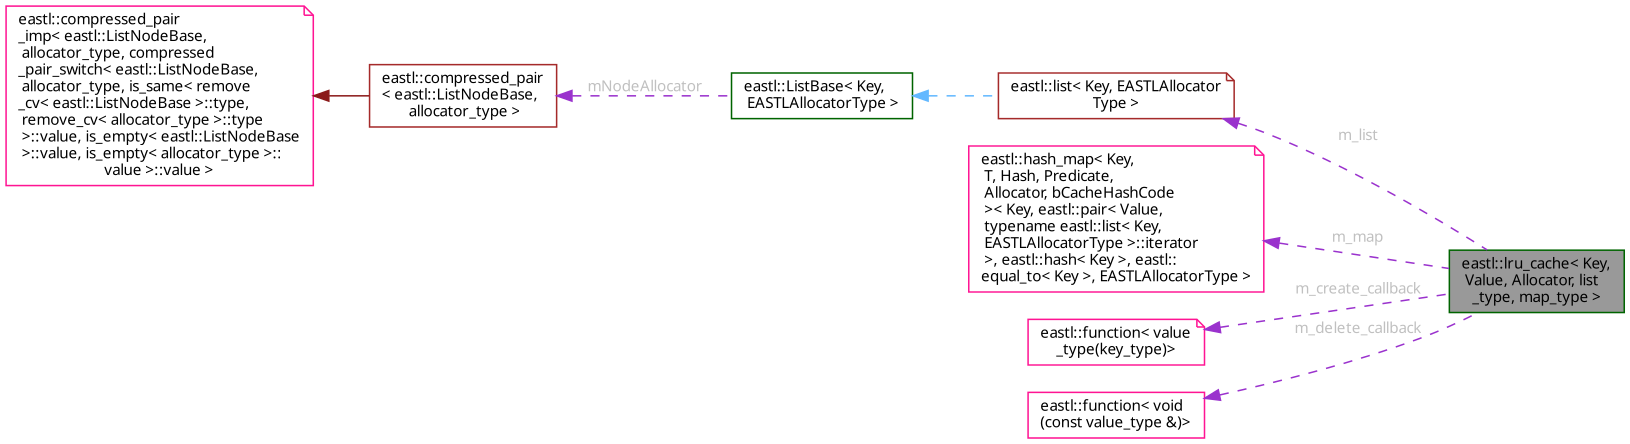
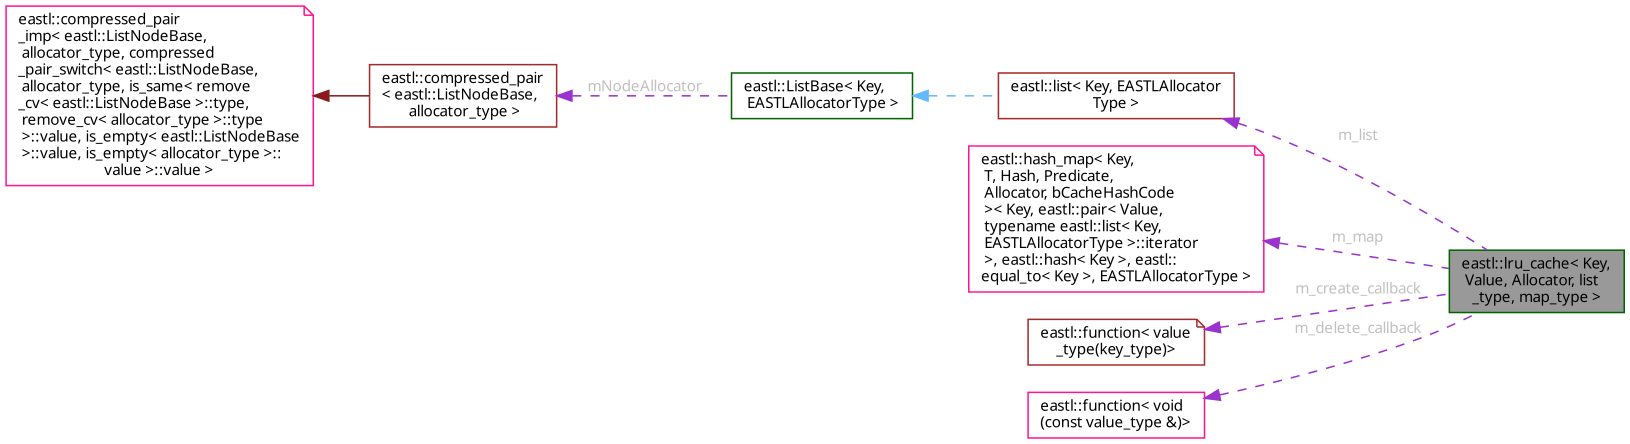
  digraph {
    fontname="Noto Sans"
    rankdir=LR
    node [color=brown fillcolor=white fontname="Noto Sans" fontsize=10 shape=box style=filled]
    edge [color=darkorchid3 dir=back fontcolor=grey fontname="Noto Sans" fontsize=10 labelfontname=Helvetica labelfontsize=10 style=dashed]
    n1 [color=darkgreen fillcolor=grey60 fontcolor=black height=0.2 label="eastl::lru_cache\< Key,\l Value, Allocator, list\l_type, map_type \>" width=0.4]
-   n2 [height=0.2 label="eastl::list\< Key, EASTLAllocator\lType \>" shape=note width=0.4]
+   n2 [height=0.2 label="eastl::list\< Key, EASTLAllocator\lType \>" width=0.4]
    n3 [color=darkgreen height=0.2 label="eastl::ListBase\< Key,\l EASTLAllocatorType \>" width=0.4]
    n4 [height=0.2 label="eastl::compressed_pair\l\< eastl::ListNodeBase,\l allocator_type \>" width=0.4]
    n5 [color=deeppink height=0.2 label="eastl::compressed_pair\l_imp\< eastl::ListNodeBase,\l allocator_type, compressed\l_pair_switch\< eastl::ListNodeBase,\l allocator_type, is_same\< remove\l_cv\< eastl::ListNodeBase \>::type,\l remove_cv\< allocator_type \>::type\l \>::value, is_empty\< eastl::ListNodeBase\l \>::value, is_empty\< allocator_type \>::\lvalue \>::value \>" shape=note width=0.4]
    n6 [color=deeppink height=0.2 label="eastl::hash_map\< Key,\l T, Hash, Predicate,\l Allocator, bCacheHashCode\l \>\< Key, eastl::pair\< Value,\l typename eastl::list\< Key,\l EASTLAllocatorType \>::iterator\l \>, eastl::hash\< Key \>, eastl::\lequal_to\< Key \>, EASTLAllocatorType \>" shape=note width=0.4]
-   n7 [color=deeppink height=0.2 label="eastl::function\< value\l_type(key_type)\>" shape=note width=0.4]
+   n7 [height=0.2 label="eastl::function\< value\l_type(key_type)\>" shape=note width=0.4]
    n8 [color=deeppink height=0.2 label="eastl::function\< void\l(const value_type &)\>" width=0.4]
    n2 -> n1 [label=" m_list"]
    n3 -> n2 [color=steelblue1 fontcolor=""]
    n4 -> n3 [label=" mNodeAllocator"]
    n5 -> n4 [color=firebrick4 style=solid fontcolor=""]
    n6 -> n1 [label=" m_map"]
    n7 -> n1 [label=" m_create_callback"]
    n8 -> n1 [label=" m_delete_callback"]
  }
